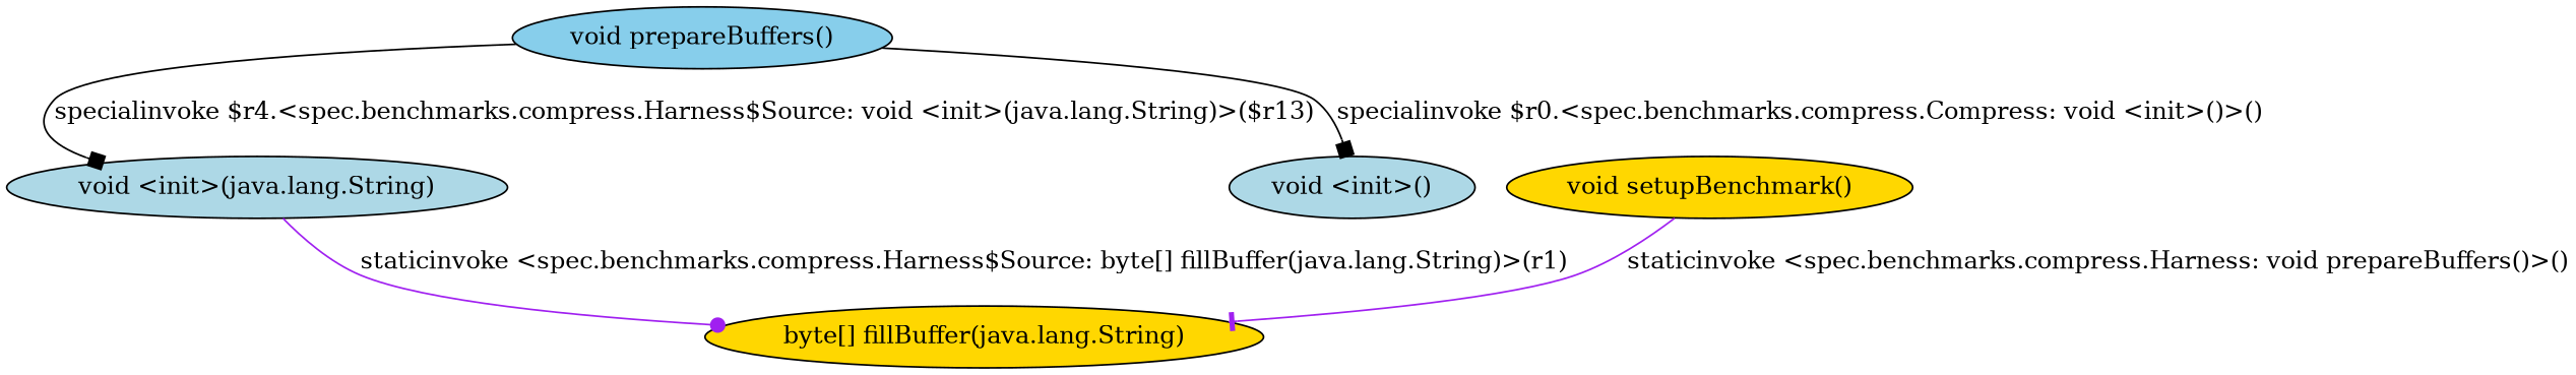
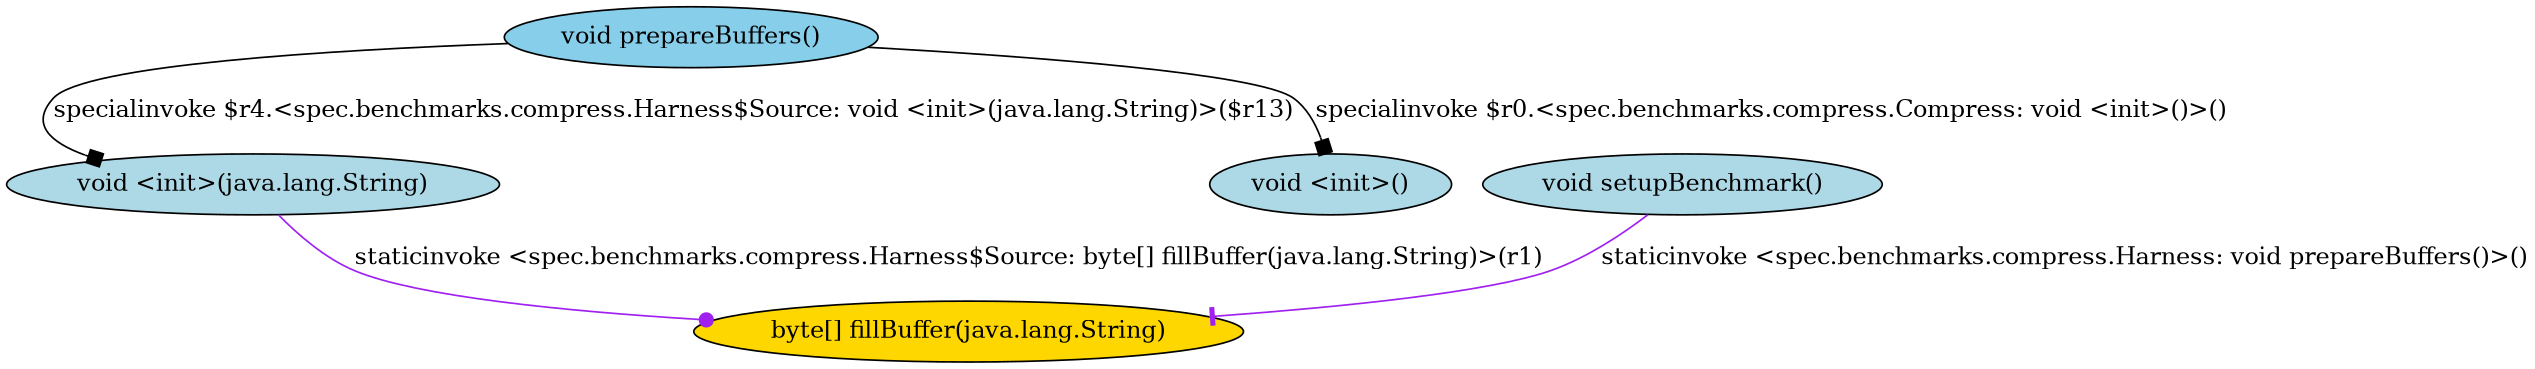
  digraph {
    node [fillcolor=lightblue style=filled]
    edge [arrowhead=box color=black style=solid]
    n1 [fillcolor=skyblue label="void prepareBuffers()"]
    n2 [label="void <init>(java.lang.String)"]
    n3 [label="void <init>()"]
    n4 [fillcolor=gold label="byte[] fillBuffer(java.lang.String)"]
-   n5 [fillcolor=gold label="void setupBenchmark()"]
+   n5 [label="void setupBenchmark()"]
    n1 -> n2 [label="specialinvoke $r4.<spec.benchmarks.compress.Harness$Source: void <init>(java.lang.String)>($r13)"]
    n1 -> n3 [label="specialinvoke $r0.<spec.benchmarks.compress.Compress: void <init>()>()"]
    n2 -> n4 [arrowhead=dot color=purple label="staticinvoke <spec.benchmarks.compress.Harness$Source: byte[] fillBuffer(java.lang.String)>(r1)"]
    n5 -> n4 [arrowhead=tee color=purple label="staticinvoke <spec.benchmarks.compress.Harness: void prepareBuffers()>()"]
  }
